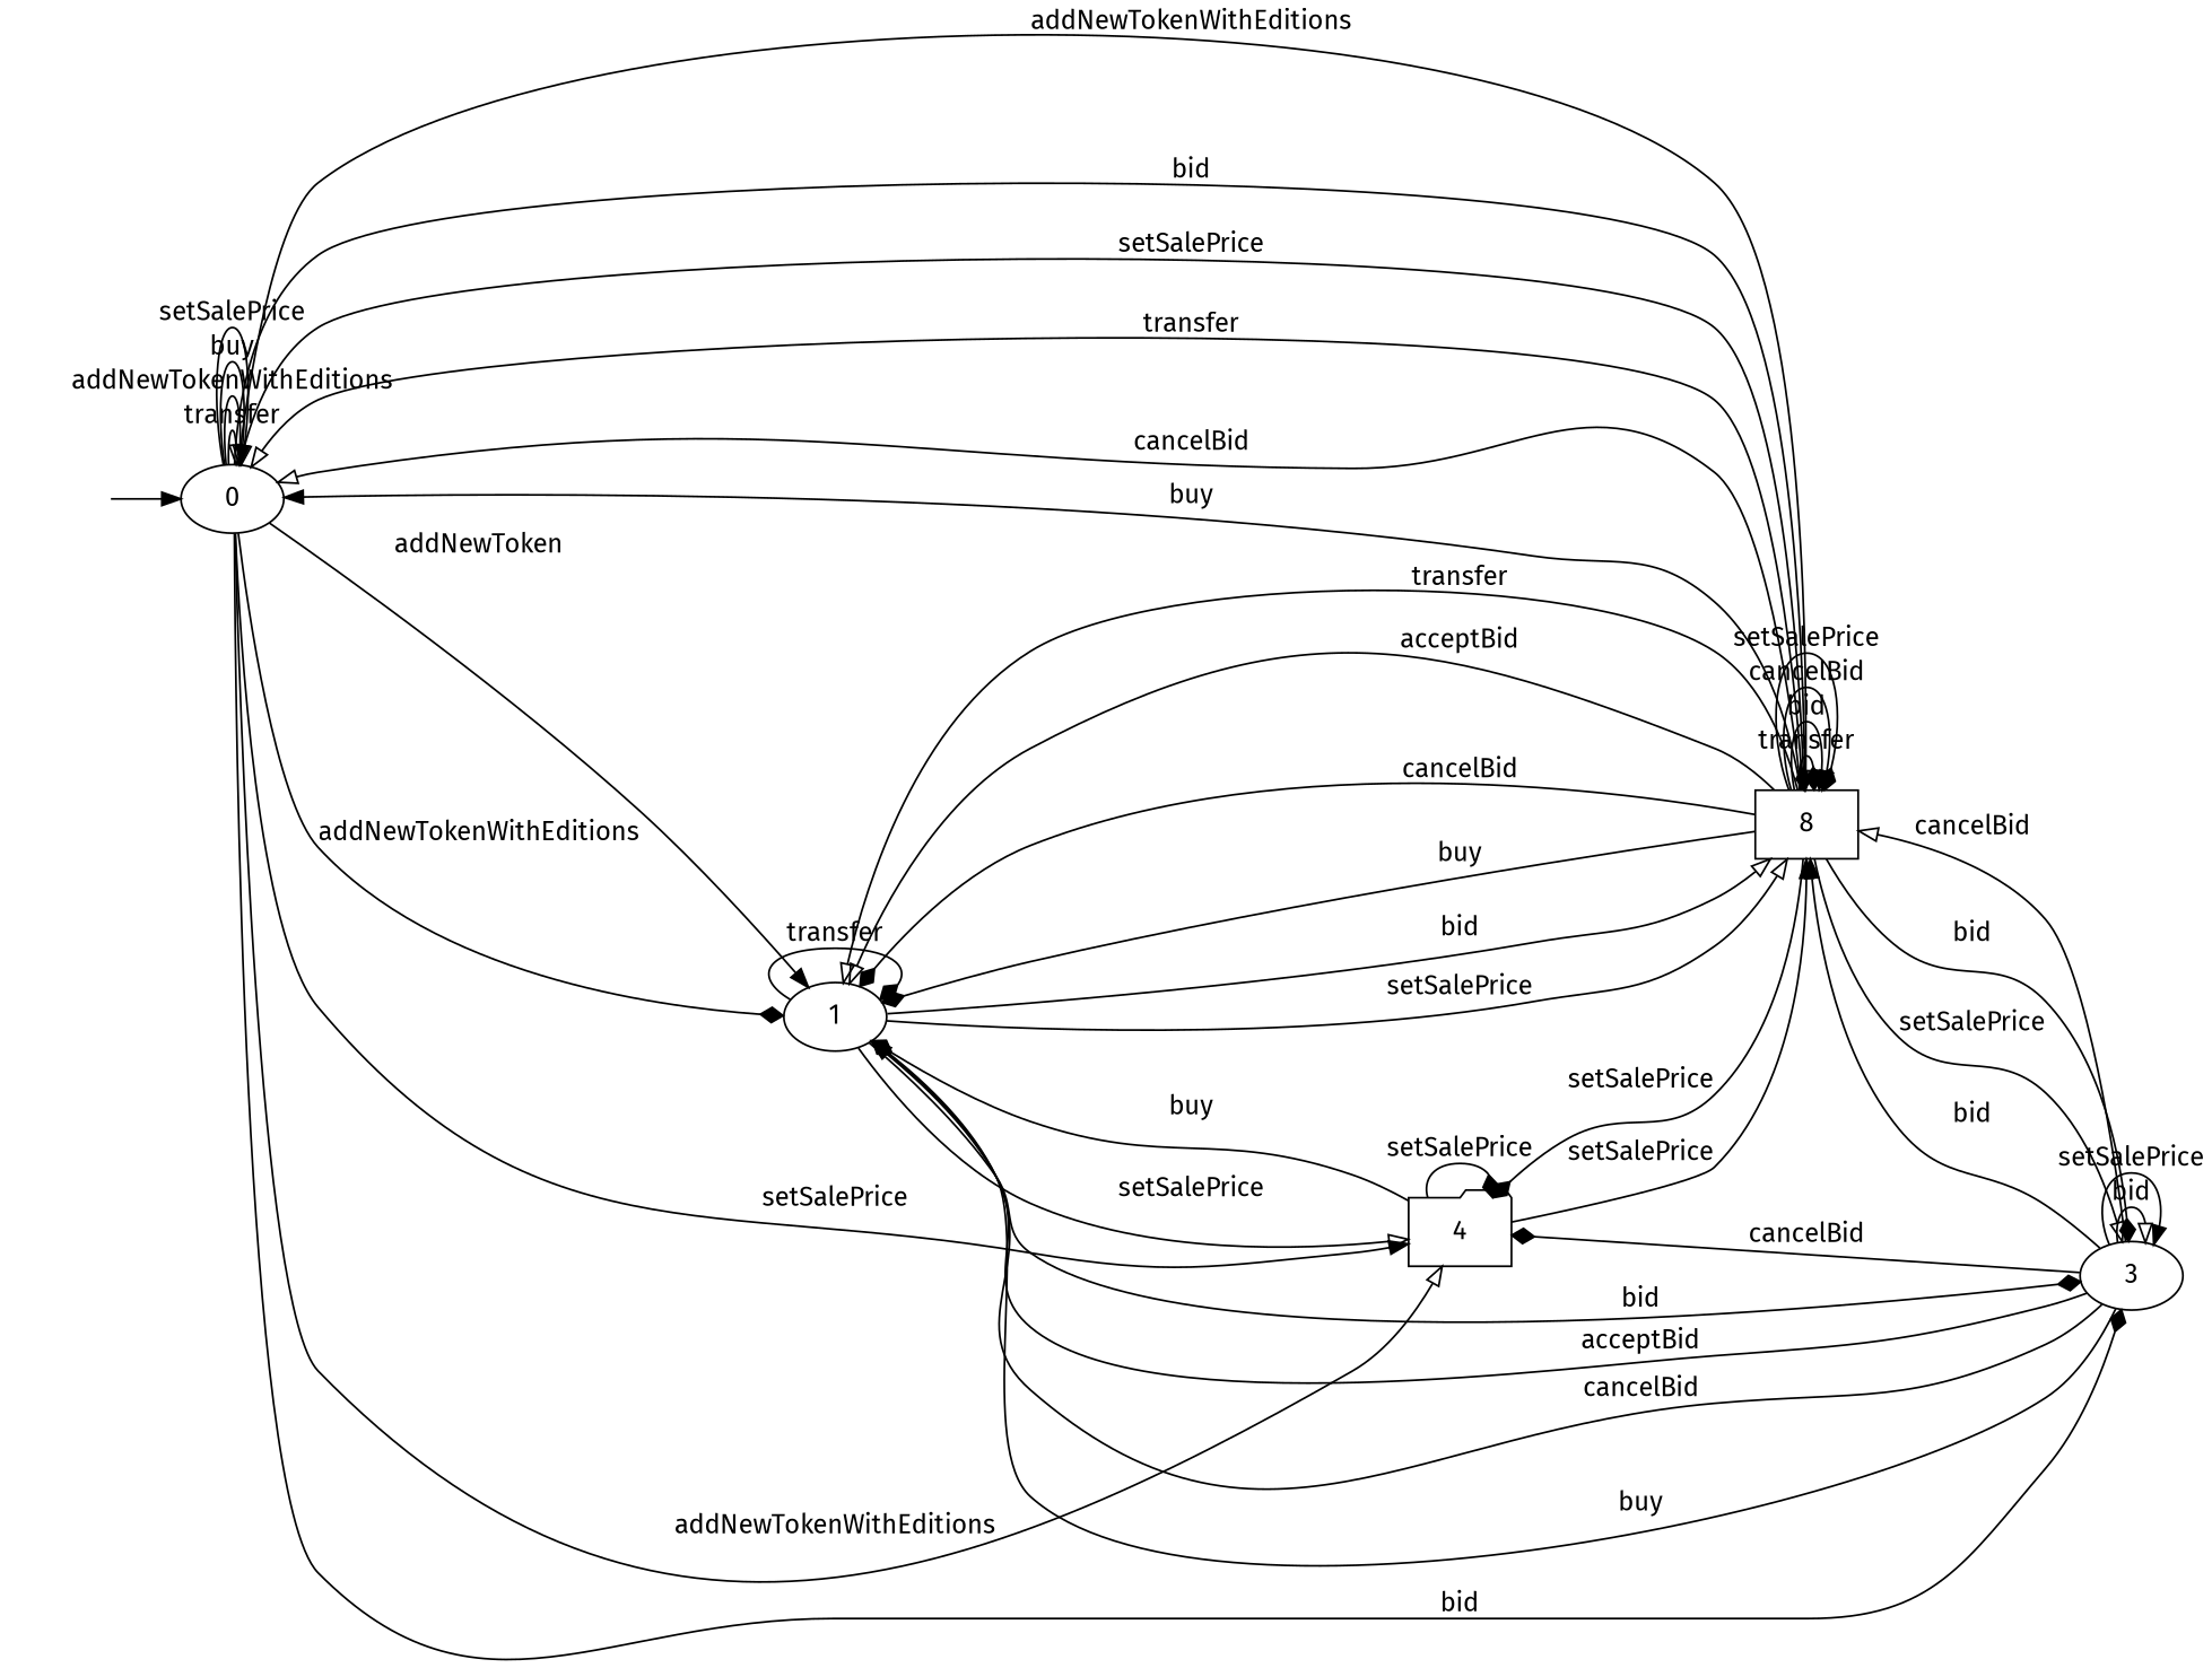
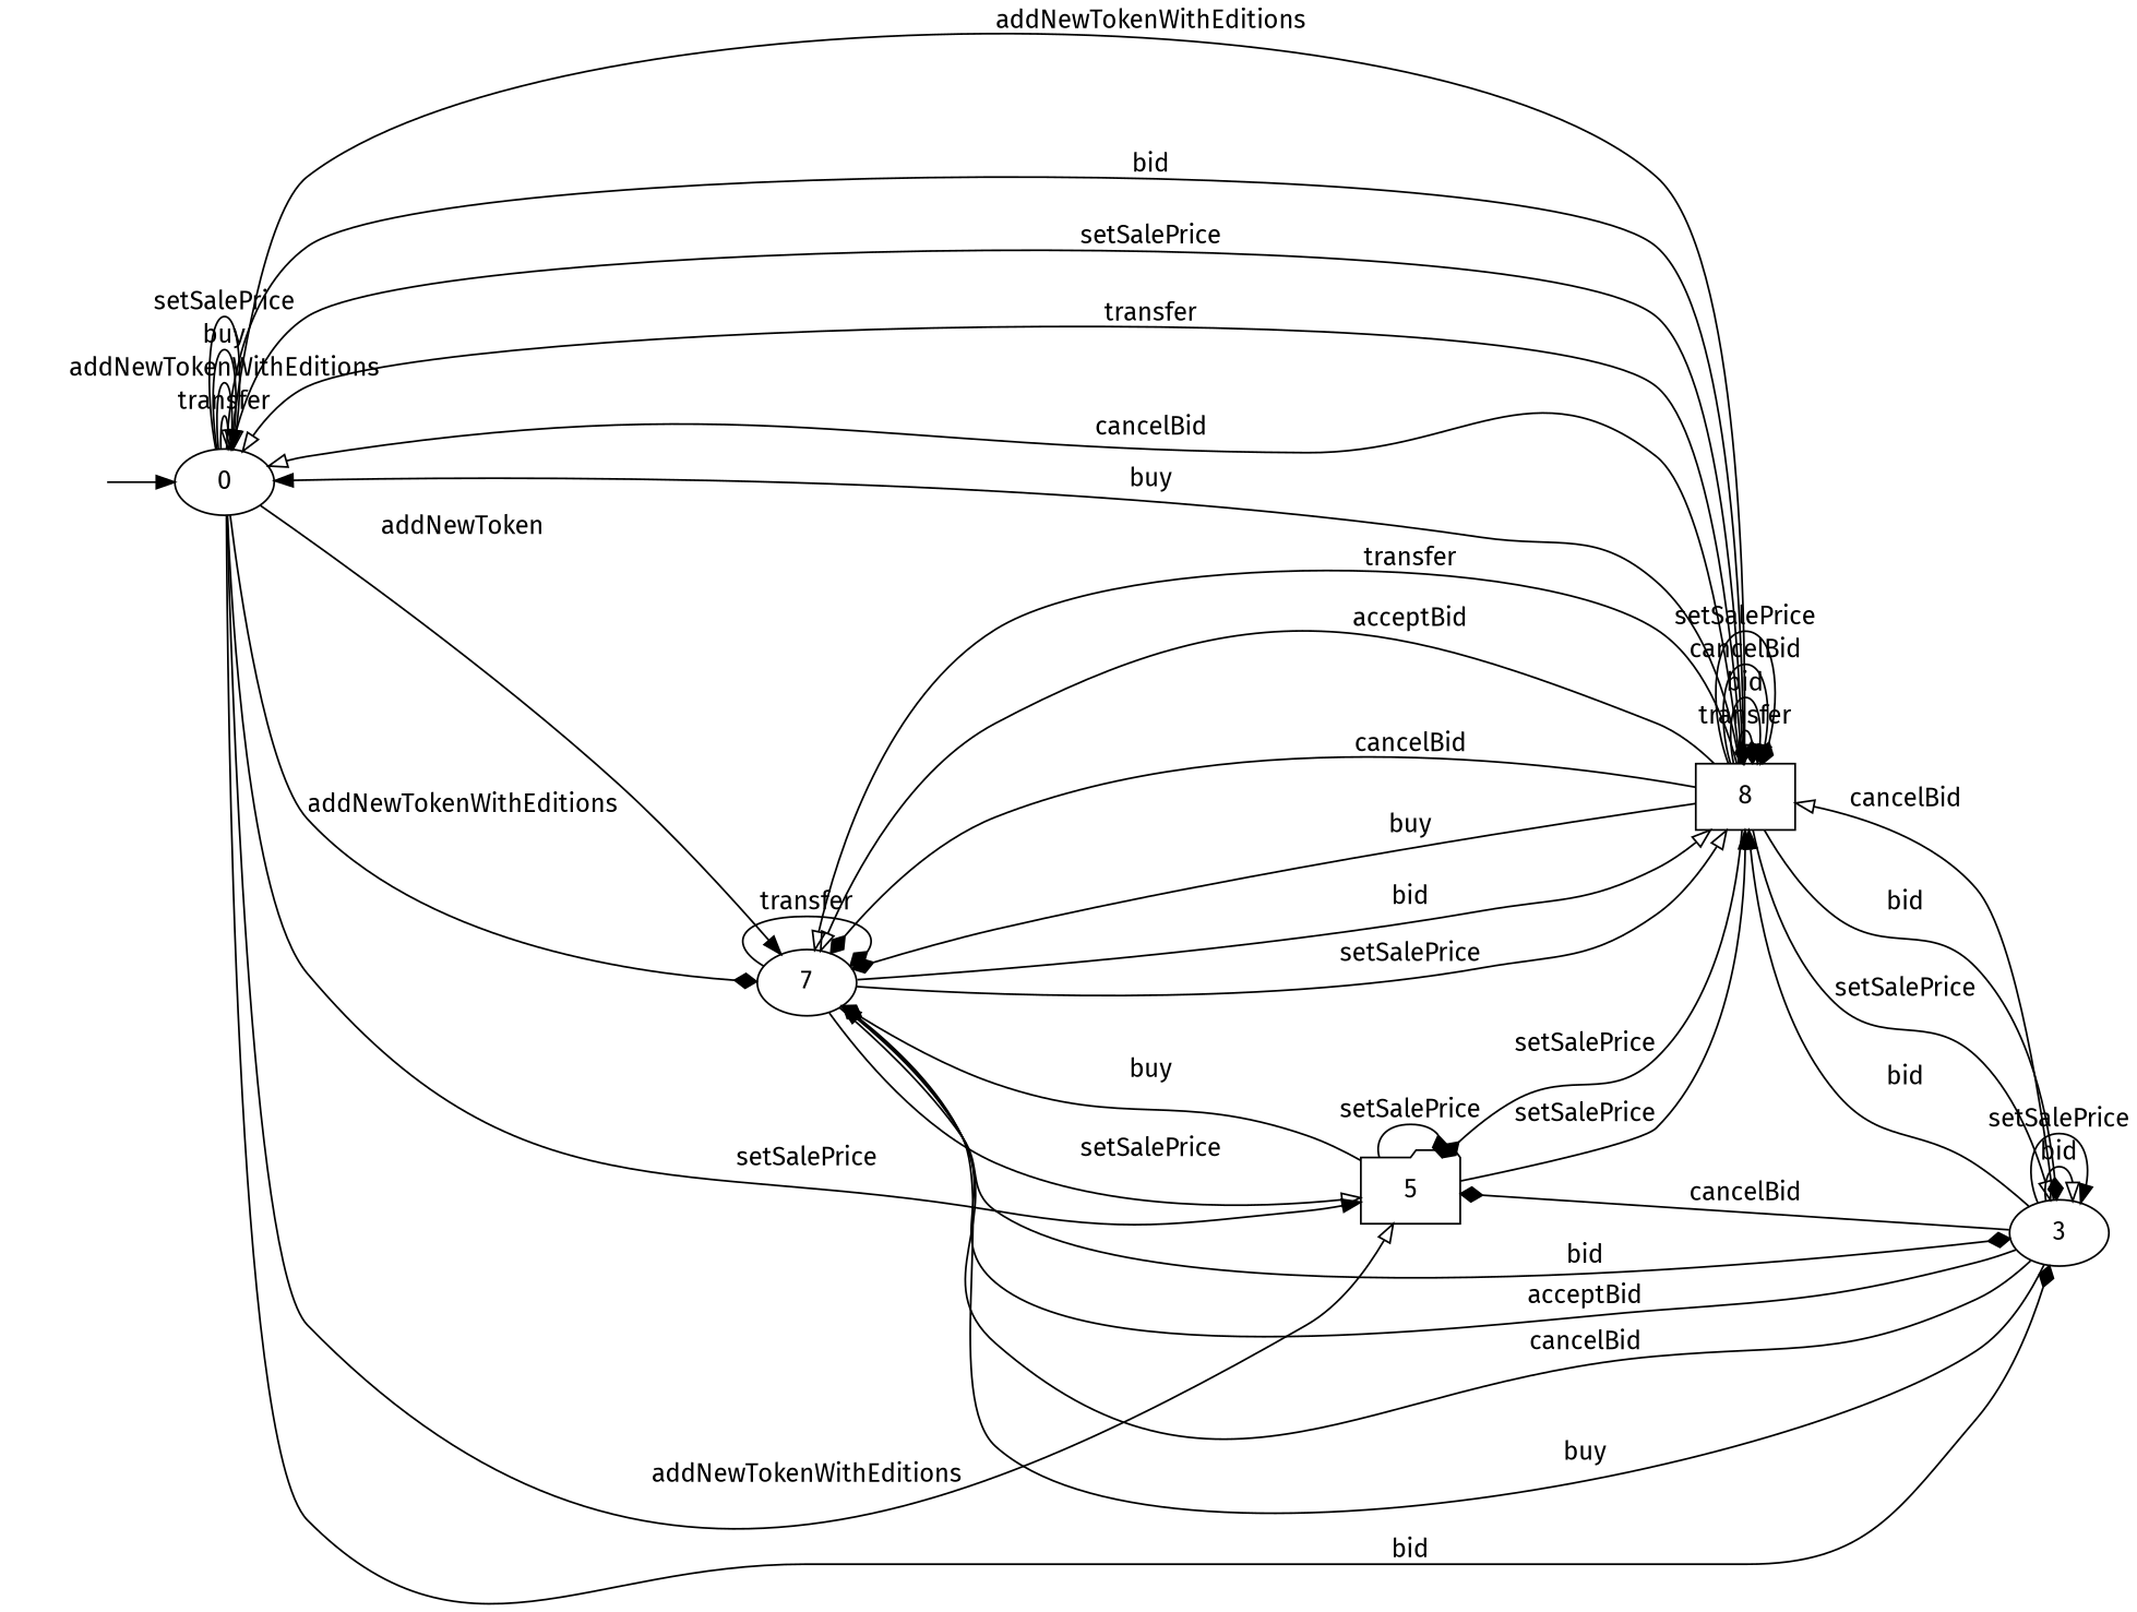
  digraph {
    fontname="Fira Sans"
    rankdir=LR
    node [fontname="Fira Sans" shape=ellipse]
    edge [arrowhead=onormal fontname="Fira Sans"]
    "" [shape=plaintext]
    n2 [label=0]
-   n3 [label=1]
-   n4 [label=4 shape=folder]
+   n3 [label=7]
+   n4 [label=5 shape=folder]
    n5 [label=8 shape=box]
    n6 [label=3]
    "" -> n2 [arrowhead=normal]
    n2 -> n2 [label=transfer]
    n2 -> n2 [label=addNewTokenWithEditions]
    n2 -> n2 [arrowhead=normal label=buy]
    n2 -> n2 [label=setSalePrice]
    n2 -> n3 [arrowhead=normal label=addNewToken]
    n2 -> n3 [arrowhead=diamond label=addNewTokenWithEditions]
    n2 -> n4 [label=addNewTokenWithEditions]
    n2 -> n4 [arrowhead=normal label=setSalePrice]
    n2 -> n5 [label=addNewTokenWithEditions]
    n2 -> n5 [label=bid]
    n2 -> n5 [arrowhead=diamond label=setSalePrice]
    n2 -> n6 [arrowhead=diamond label=bid]
    n3 -> n3 [arrowhead=diamond label=transfer]
    n3 -> n4 [label=setSalePrice]
    n3 -> n5 [label=bid]
    n3 -> n5 [label=setSalePrice]
    n3 -> n6 [arrowhead=diamond label=bid]
    n4 -> n3 [arrowhead=diamond label=buy]
    n4 -> n4 [arrowhead=diamond label=setSalePrice]
    n4 -> n5 [arrowhead=normal label=setSalePrice]
    n5 -> n2 [label=transfer]
    n5 -> n2 [label=cancelBid]
    n5 -> n2 [arrowhead=normal label=buy]
    n5 -> n3 [label=transfer]
    n5 -> n3 [label=acceptBid]
    n5 -> n3 [arrowhead=diamond label=cancelBid]
    n5 -> n3 [arrowhead=diamond label=buy]
    n5 -> n4 [arrowhead=diamond label=setSalePrice]
    n5 -> n5 [arrowhead=diamond label=transfer]
    n5 -> n5 [arrowhead=normal label=bid]
    n5 -> n5 [arrowhead=normal label=cancelBid]
    n5 -> n5 [arrowhead=diamond label=setSalePrice]
    n5 -> n6 [arrowhead=diamond label=bid]
    n5 -> n6 [label=setSalePrice]
    n6 -> n3 [arrowhead=normal label=acceptBid]
    n6 -> n3 [arrowhead=normal label=cancelBid]
    n6 -> n3 [arrowhead=diamond label=buy]
    n6 -> n4 [arrowhead=diamond label=cancelBid]
    n6 -> n5 [arrowhead=normal label=bid]
    n6 -> n5 [label=cancelBid]
    n6 -> n6 [label=bid]
    n6 -> n6 [arrowhead=normal label=setSalePrice]
  }
